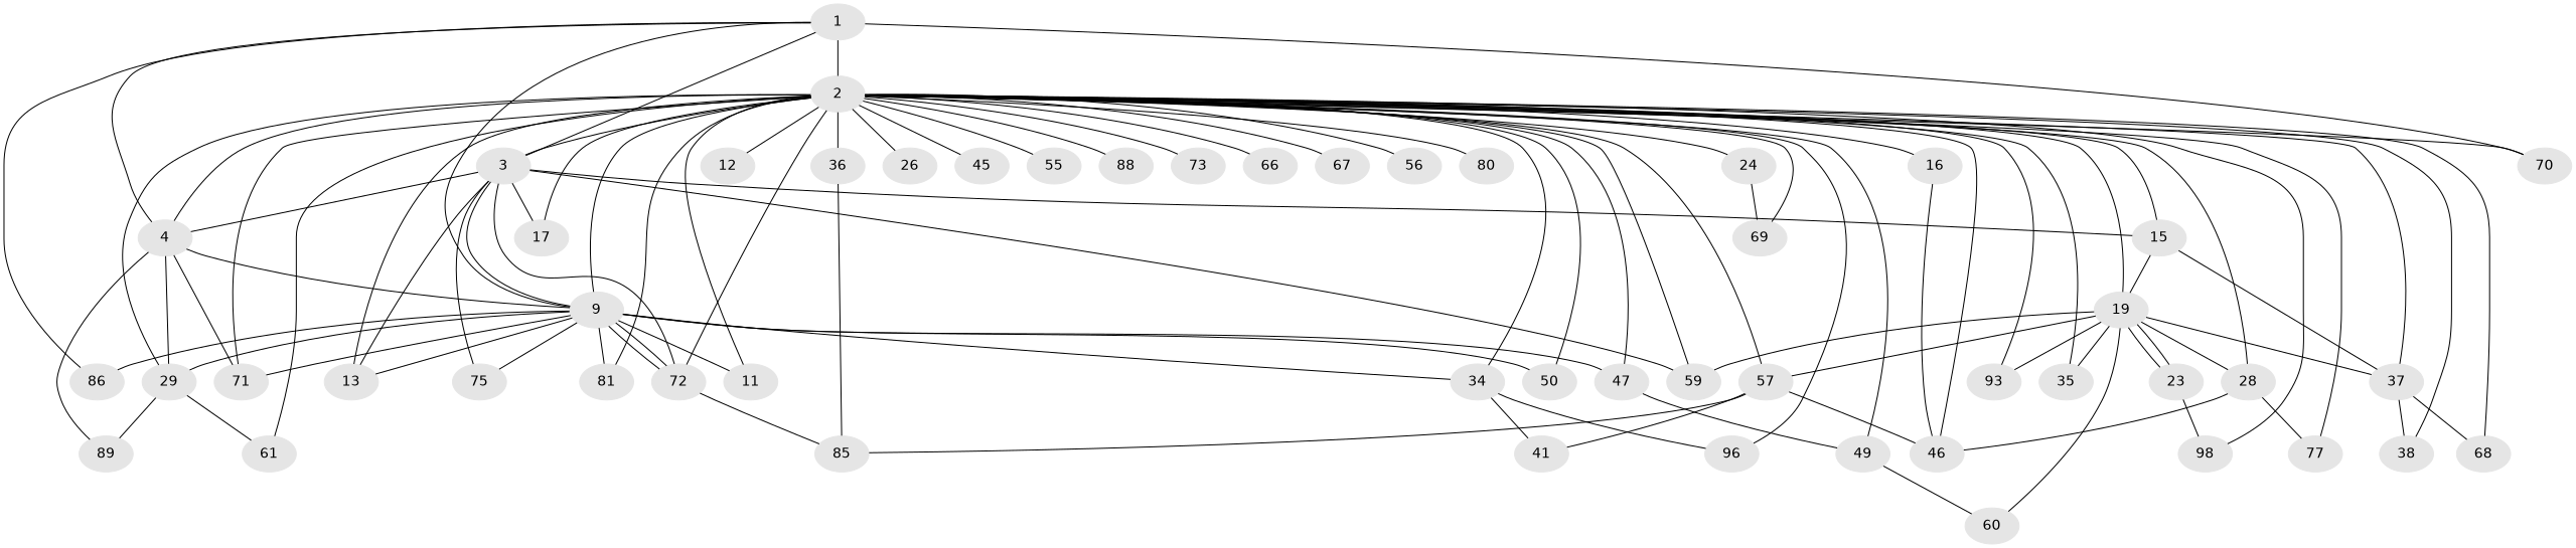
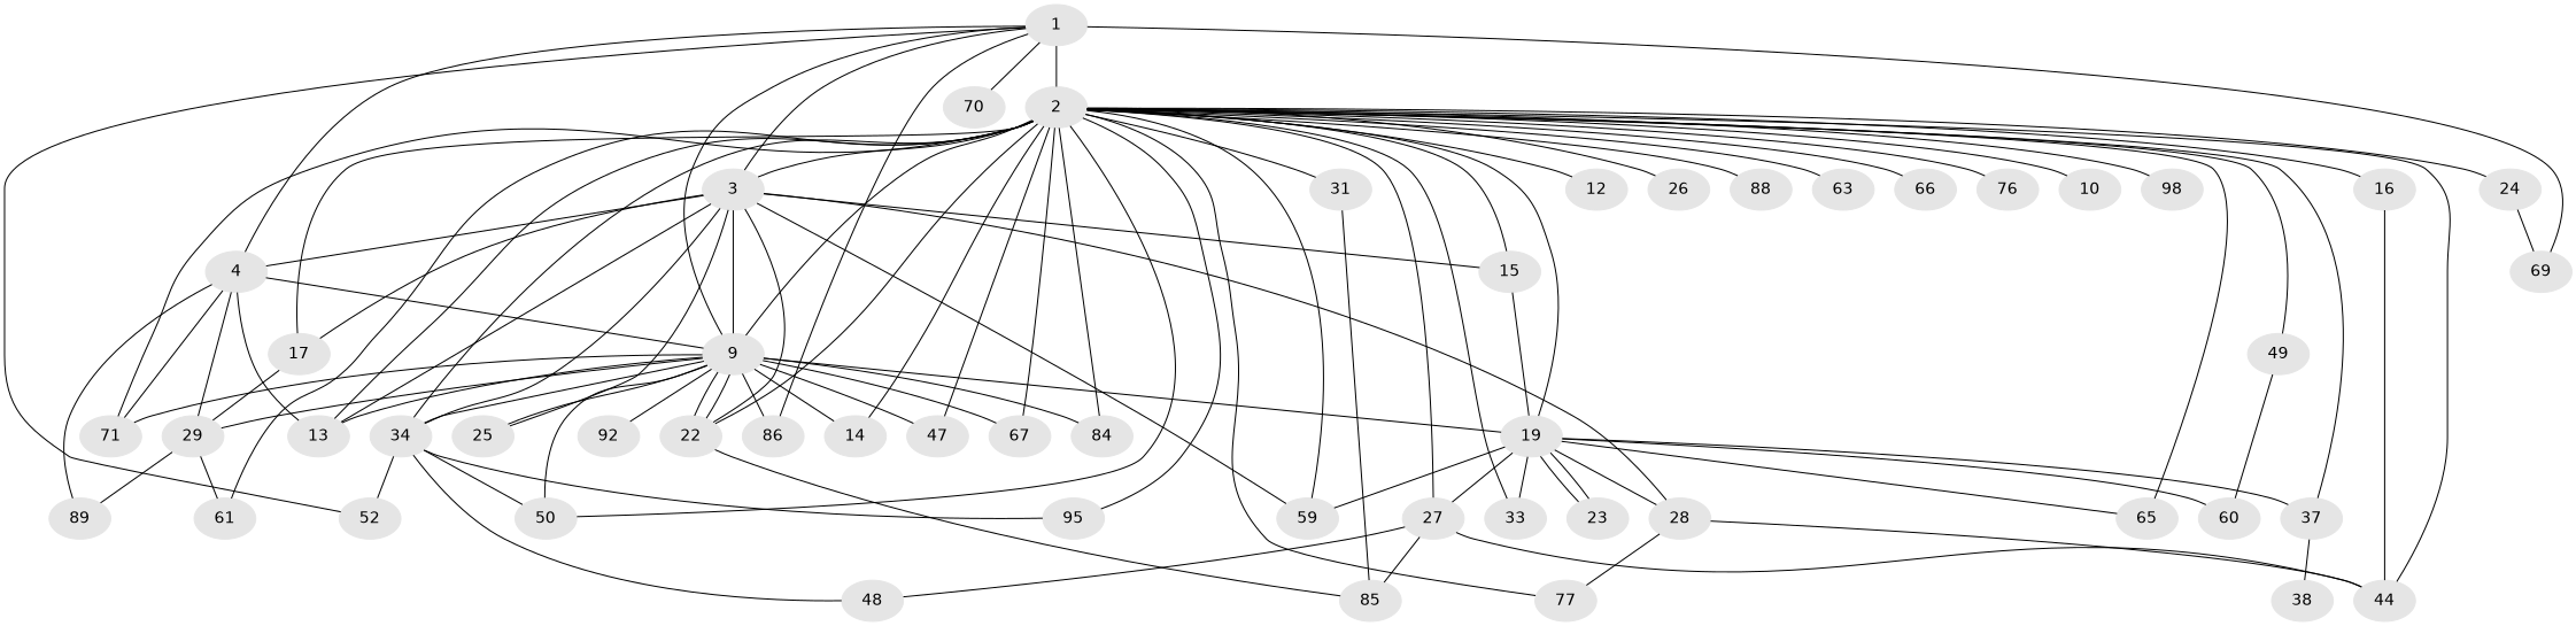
  graph {
    fontname="DejaVu Sans"
    node [color=gray90 fontname="DejaVu Sans" style=filled]
    edge [fontname="DejaVu Sans"]
    2 [super="+106+139+7+94+30+5+91+6+14+99"]
    3 [super="+79+125+93+101+41"]
    4 [super="+135"]
    9 [super="+32+20+36+87+75"]
    70
-   11
+   11 [label=14]
    12
    13 [super="+51"]
    15 [super="+59"]
    16
    17
    19 [super="+39"]
-   22 [super="+81" label=72]
+   22 [super="+81"]
    24
    26
-   27 [super="+90" label=57]
+   27 [super="+90"]
    28 [super="+42+54+57"]
    29
-   31 [super="+123" label=36]
-   33 [label=93]
+   31 [super="+123"]
+   33
    34 [super="+64"]
-   35 [super="+104"]
+   35 [super="+104" label=65]
    37
    38
-   45 [super="+74"]
-   46 [super="+137"]
+   46 [super="+137" label=44]
    47
    49
    50
-   55
    n31 [label=59]
    n32 [label=88]
    61
-   63 [label=73]
+   63
    66
    67
-   68
    69
    71 [super="+107"]
-   76 [label=56]
+   76
    77
-   80
-   84 [label=81]
-   96
+   80 [label=10]
+   84
+   96 [label=95]
    98
    1
+   52
    86
-   25 [label=75]
+   25
    89
+   92
    60
    23
    85
-   48 [label=41]
+   48
    2 -- 3 [weight=8]
-   2 -- 4 [weight=7]
+   13 -- 4 [weight=7]
    2 -- 9 [weight=19]
-   2 -- 70
    2 -- 11
    2 -- 12 [weight=2]
    2 -- 13 [weight=3]
    2 -- 15 [weight=2]
    2 -- 16 [weight=3]
    2 -- 17
    2 -- 19 [weight=6]
    2 -- 22
    2 -- 24 [weight=2]
    2 -- 26
    2 -- 27 [weight=2]
-   2 -- 28 [weight=3]
-   2 -- 29 [weight=2]
+   3 -- 28 [weight=3]
+   17 -- 29 [weight=2]
    2 -- 31 [weight=4]
    2 -- 33 [weight=3]
    2 -- 34 [weight=3]
    2 -- 35 [weight=2]
    2 -- 37
-   2 -- 38
-   2 -- 45 [weight=3]
    2 -- 46
    2 -- 47
    2 -- 49
    2 -- 50
-   2 -- 55 [weight=2]
    2 -- n31
    2 -- n32 [weight=2]
    2 -- 61
    2 -- 63
    2 -- 66
    2 -- 67 [weight=2]
-   2 -- 68
-   2 -- 69
+   1 -- 69
    2 -- 71 [weight=2]
    2 -- 76 [weight=2]
    2 -- 77
    2 -- 80
    2 -- 84 [weight=2]
    2 -- 96
    2 -- 98
    3 -- 4 [weight=2]
    3 -- 9 [weight=2]
    3 -- 13
    3 -- 15
    3 -- 17
    3 -- 22
+   3 -- 34
    3 -- n31
    3 -- 25
    4 -- 9 [weight=2]
    4 -- 29
    4 -- 71
    4 -- 89
    9 -- 11
    9 -- 13
+   9 -- 19
    9 -- 22
    9 -- 22
    9 -- 29
    9 -- 34
    9 -- 47
    9 -- 50
+   9 -- 67
    9 -- 71
    9 -- 84
    9 -- 86
    9 -- 25
+   9 -- 92 [weight=2]
    15 -- 19
-   15 -- 37
    16 -- 46
    19 -- 27
    19 -- 28
    19 -- 33
    19 -- 35
    19 -- 37
    19 -- n31
    19 -- 60
    19 -- 23
    19 -- 23
    22 -- 85
    24 -- 69
    27 -- 46
    27 -- 85
    27 -- 48
    28 -- 46
    28 -- 77
    29 -- 61
    29 -- 89
    31 -- 85
+   34 -- 50
    34 -- 96
+   34 -- 52
    34 -- 48
    37 -- 38
-   37 -- 68
-   47 -- 49
    49 -- 60
    1 -- 2 [weight=8]
    1 -- 3
    1 -- 4 [weight=2]
    1 -- 9
    1 -- 70
+   1 -- 52
    1 -- 86
-   23 -- 98
  }
